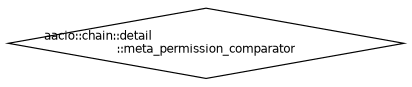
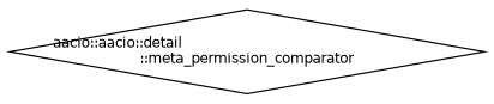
  digraph {
    rankdir=LR
-   n1 [color=black fillcolor=white fontname=Helvetica fontsize=10 height=0.2 label="aacio::chain::detail\l::meta_permission_comparator" shape=diamond style=filled width=0.4]
+   n1 [color=black fillcolor=white fontname=Helvetica fontsize=10 height=0.2 label="aacio::aacio::detail\l::meta_permission_comparator" shape=diamond style=filled width=0.4]
  }
